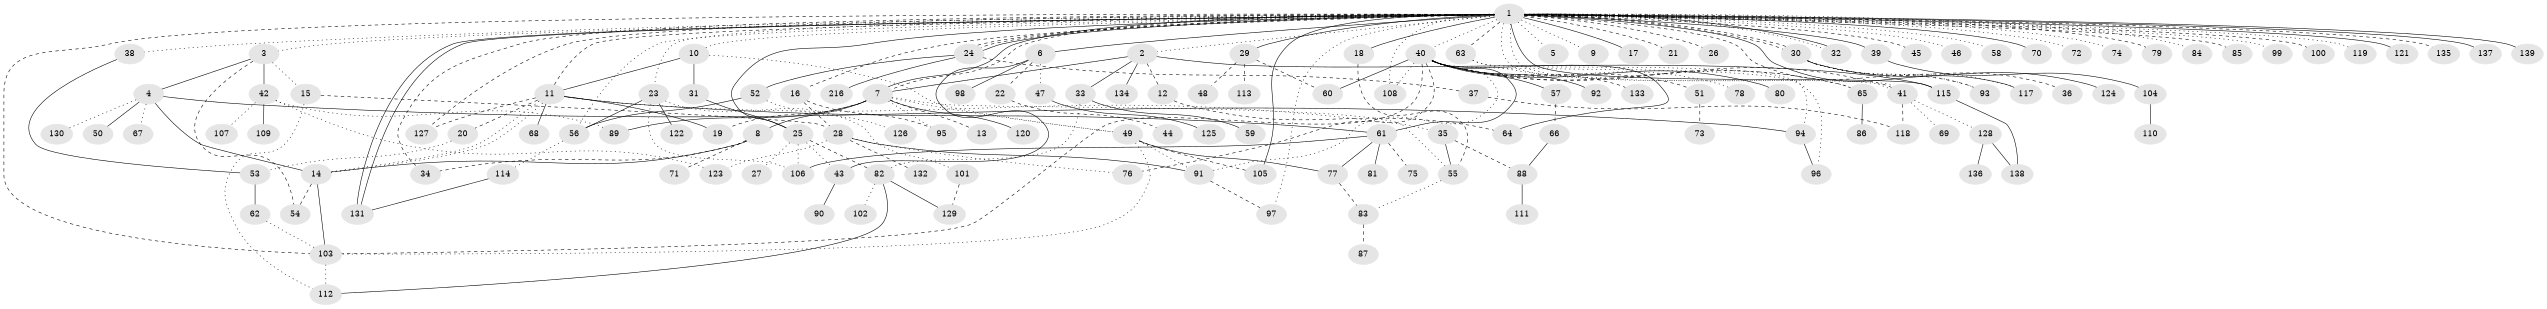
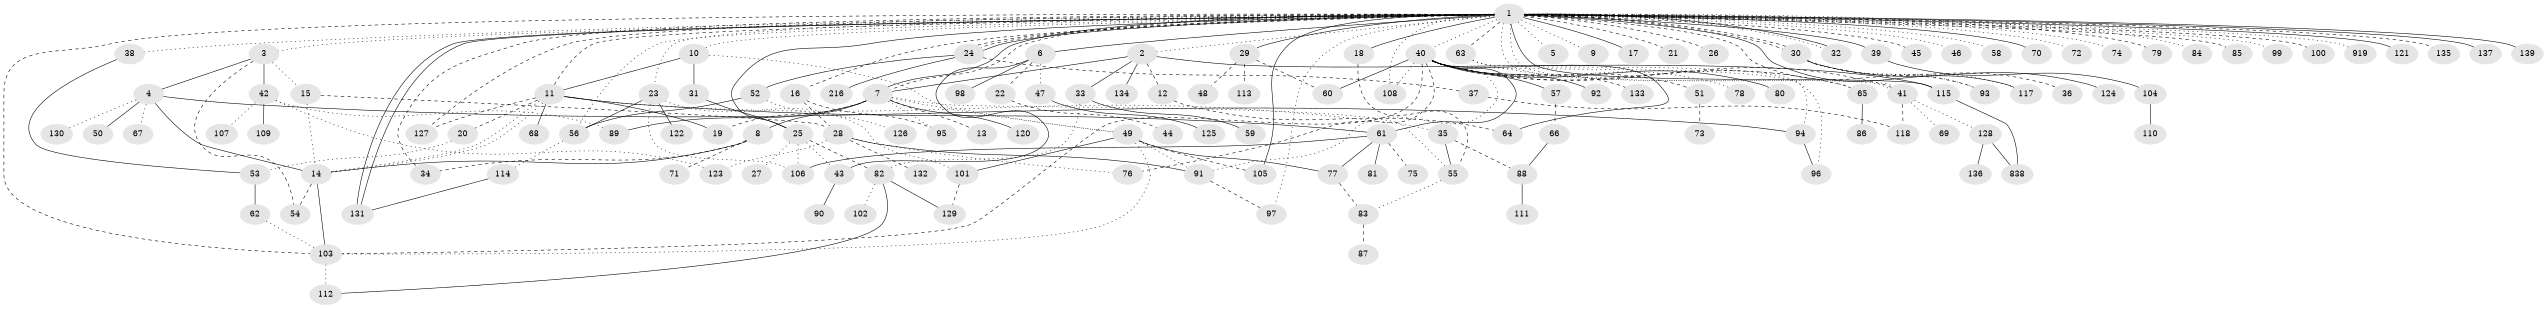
  graph {
    node [color=gray90 style=filled]
    edge [style=solid]
    1
    2
    3
    5
    6
    7
    9
    10
    11
    16
    17
    18
    21
    23
    24
    25
    26
    29
    30
    32
    34
    38
    39
    40
    41
    45
    46
    56
    58
    63
    70
    72
    74
    79
    84
    85
    93
    97
    99
    100
    103
    105
    108
    115
    117
-   119
+   119 [label=919]
    121
    127
    131
    135
    137
    139
    12
    33
    134
    4
    15
    42
    54
    22
    43
    47
    98
    8
    13
    19
    49
    55
    89
    95
    120
    31
    14
    20
    35
    61
    68
    28
    101
    106
    122
    37
    52
    n84 [label=216]
    27
    82
    48
    60
    113
    36
    124
    53
    104
    64
    76
    91
    51
    57
    65
    78
    80
    92
    96
    133
    118
    69
    128
    114
    94
    112
-   138
+   138 [label=838]
    59
    50
    67
    130
    123
    107
    109
    44
    90
    125
    71
    77
    83
    88
    75
    81
    132
    62
    129
    126
    102
    111
    110
    73
    66
    86
    136
    87
    1 -- 2 [style=dotted]
    1 -- 3 [style=dotted]
    1 -- 5 [style=dotted]
    1 -- 6
    1 -- 7
    1 -- 7 [style=dashed]
    1 -- 9 [style=dotted]
    1 -- 10 [style=dotted]
    1 -- 11 [style=dashed]
    1 -- 16 [style=dashed]
    1 -- 17
    1 -- 18
    1 -- 21 [style=dashed]
    1 -- 23 [style=dotted]
    1 -- 24 [style=dashed]
    1 -- 24 [style=dashed]
    1 -- 24
    1 -- 25
    1 -- 26 [style=dashed]
    1 -- 29
    1 -- 30 [style=dashed]
    1 -- 30 [style=dashed]
    1 -- 32 [style=dotted]
    1 -- 32
    1 -- 34 [style=dashed]
    1 -- 38 [style=dotted]
    1 -- 39
    1 -- 40 [style=dotted]
    1 -- 41 [style=dotted]
    1 -- 41 [style=dotted]
    1 -- 45 [style=dashed]
    1 -- 46 [style=dotted]
    1 -- 56 [style=dotted]
    1 -- 58 [style=dotted]
    1 -- 63 [style=dashed]
    1 -- 70
    1 -- 72 [style=dotted]
    1 -- 74 [style=dotted]
    1 -- 79 [style=dashed]
    1 -- 84 [style=dotted]
    1 -- 85 [style=dashed]
    1 -- 93 [style=dashed]
    1 -- 97 [style=dotted]
    1 -- 99 [style=dotted]
    1 -- 100 [style=dashed]
    1 -- 103 [style=dashed]
    1 -- 105
    1 -- 108 [style=dotted]
    1 -- 115
    1 -- 117
    1 -- 119 [style=dotted]
    1 -- 121
    1 -- 127 [style=dashed]
    1 -- 131
    1 -- 131
    1 -- 135 [style=dashed]
    1 -- 137
    1 -- 139
    2 -- 7
    2 -- 115
    2 -- 12 [style=dashed]
    2 -- 33
    2 -- 134
    3 -- 4
    3 -- 15 [style=dotted]
    3 -- 42
    3 -- 54 [style=dashed]
    6 -- 22 [style=dashed]
    6 -- 43
    6 -- 47 [style=dotted]
    6 -- 98
    7 -- 8
    7 -- 13 [style=dashed]
    7 -- 19 [style=dashed]
    7 -- 49 [style=dotted]
    7 -- 55 [style=dotted]
    7 -- 89
    7 -- 95 [style=dotted]
    7 -- 120
    10 -- 11
    10 -- 49 [style=dotted]
    10 -- 31
    11 -- 127 [style=dashed]
    11 -- 19
    11 -- 14 [style=dotted]
    11 -- 14 [style=dotted]
    11 -- 20 [style=dashed]
    11 -- 35 [style=dotted]
    11 -- 61
    11 -- 68
    16 -- 95 [style=dashed]
    16 -- 28 [style=dashed]
    18 -- 55 [style=dashed]
    23 -- 56
    23 -- 101 [style=dotted]
    23 -- 106 [style=dotted]
    23 -- 122
    24 -- 37 [style=dashed]
    24 -- 52
    24 -- n84
    25 -- 43 [style=dotted]
    25 -- 106 [style=dotted]
    25 -- 27 [style=dotted]
    25 -- 82 [style=dashed]
    29 -- 48 [style=dashed]
    29 -- 60 [style=dashed]
    29 -- 113 [style=dashed]
    30 -- 93 [style=dotted]
    30 -- 117 [style=dotted]
    30 -- 36 [style=dashed]
    30 -- 124
    38 -- 53
    39 -- 104
    40 -- 41 [style=dashed]
    40 -- 103 [style=dashed]
    40 -- 108 [style=dotted]
    40 -- 61
    40 -- 60
    40 -- 64
    40 -- 76 [style=dashed]
    40 -- 91 [style=dotted]
    40 -- 51 [style=dashed]
    40 -- 57
    40 -- 65 [style=dashed]
    40 -- 78 [style=dotted]
    40 -- 80
    40 -- 92
    40 -- 96 [style=dotted]
    40 -- 133 [style=dashed]
    41 -- 118 [style=dashed]
    41 -- 69 [style=dotted]
    41 -- 128 [style=dotted]
    56 -- 114 [style=dotted]
    63 -- 65 [style=dotted]
    63 -- 94 [style=dotted]
    103 -- 112 [style=dotted]
    115 -- 138
    12 -- 64 [style=dashed]
    33 -- 82 [style=dotted]
    33 -- 59
    4 -- 14
    4 -- 94
    4 -- 50
    4 -- 67 [style=dotted]
    4 -- 130 [style=dotted]
    15 -- 28 [style=dashed]
-   15 -- 112 [style=dotted]
+   15 -- 14 [style=dotted]
    42 -- 89 [style=dotted]
    42 -- 123 [style=dotted]
    42 -- 107 [style=dotted]
    42 -- 109
    22 -- 44 [style=dashed]
    43 -- 90
    47 -- 125
    8 -- 34 [style=dashed]
    8 -- 14
    8 -- 71 [style=dashed]
    49 -- 103 [style=dotted]
    49 -- 105 [style=dashed]
+   49 -- 101
    49 -- 91 [style=dotted]
    49 -- 77
    55 -- 83 [style=dotted]
    31 -- 25
    14 -- 103
    14 -- 54 [style=dashed]
    20 -- 53 [style=dotted]
    35 -- 55
    35 -- 88 [style=dashed]
    61 -- 106
    61 -- 77
    61 -- 75 [style=dashed]
    61 -- 81
    28 -- 76 [style=dotted]
    28 -- 91
    28 -- 123 [style=dotted]
    28 -- 132 [style=dashed]
    101 -- 129 [style=dashed]
    37 -- 118 [style=dashed]
    52 -- 56
    52 -- 126 [style=dotted]
    82 -- 112
    82 -- 129
    82 -- 102 [style=dotted]
    53 -- 62
    104 -- 110
    91 -- 97 [style=dashed]
    51 -- 73 [style=dashed]
    57 -- 66 [style=dashed]
    65 -- 86
    128 -- 138
    128 -- 136
    114 -- 131
    94 -- 96
    77 -- 83 [style=dashed]
    83 -- 87 [style=dashed]
    88 -- 111
    62 -- 103 [style=dotted]
    66 -- 88
  }
